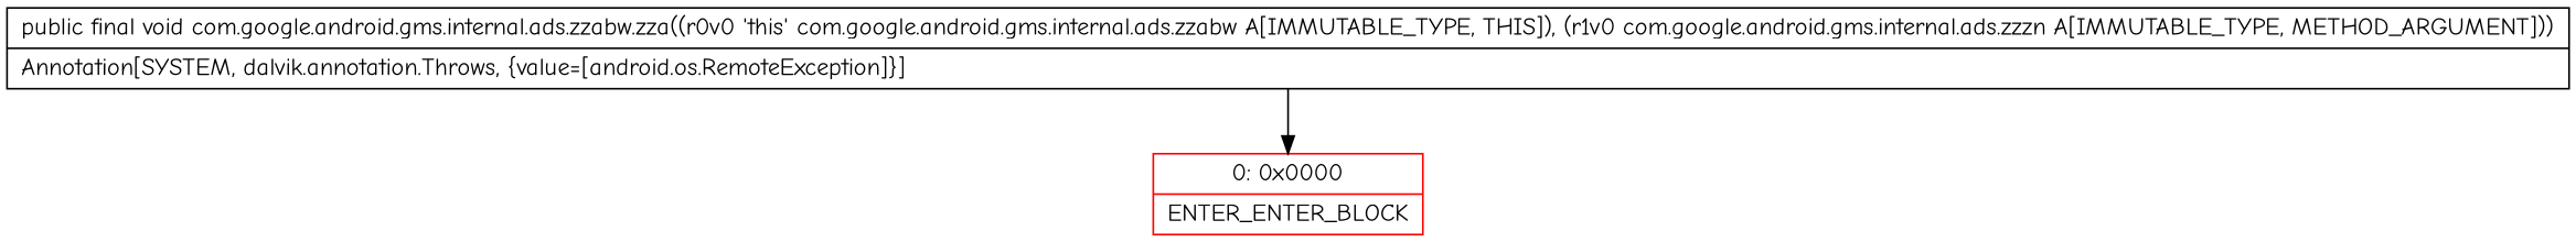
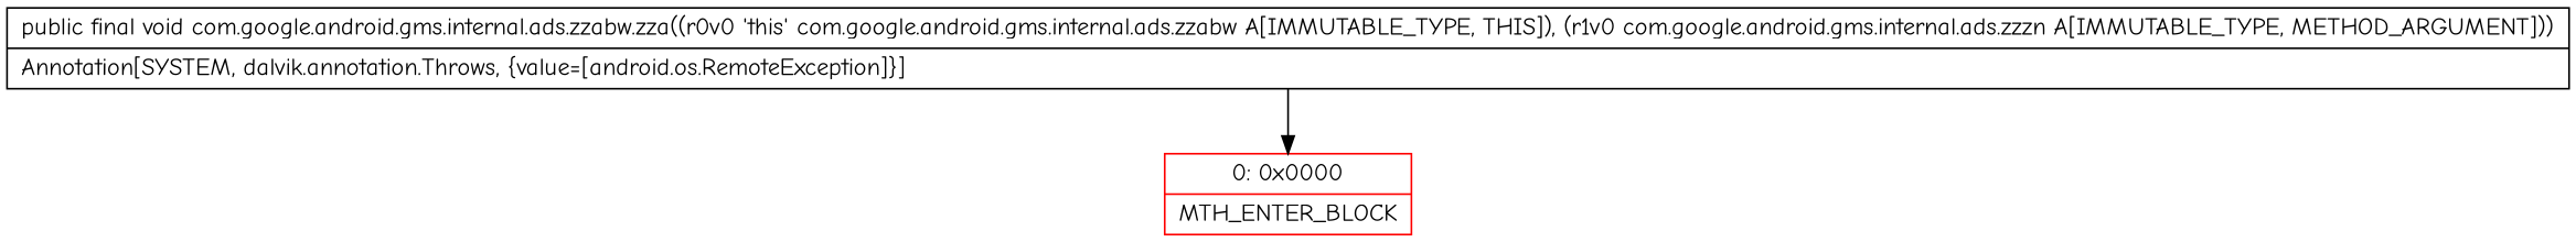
  digraph {
    fontname="Comic Neue"
    node [shape=record fontname="Comic Neue"]
-   n1 [color=red label="{0\:\ 0x0000|ENTER_ENTER_BLOCK\l}"]
+   n1 [color=red label="{0\:\ 0x0000|MTH_ENTER_BLOCK\l}"]
    n2 [label="{public final void com.google.android.gms.internal.ads.zzabw.zza((r0v0 'this' com.google.android.gms.internal.ads.zzabw A[IMMUTABLE_TYPE, THIS]), (r1v0 com.google.android.gms.internal.ads.zzzn A[IMMUTABLE_TYPE, METHOD_ARGUMENT]))  | Annotation[SYSTEM, dalvik.annotation.Throws, \{value=[android.os.RemoteException]\}]\l}"]
    subgraph cluster_1 {
      label="R(0)"
    }
    n2 -> n1 [fontname="Comic Neue"]
  }
